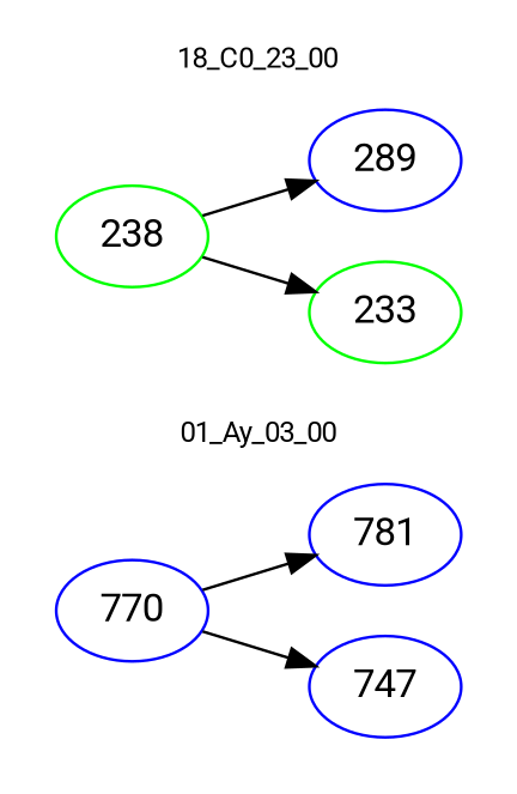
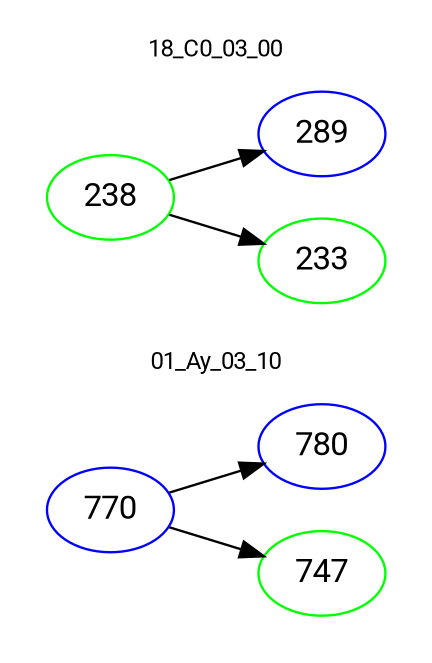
  digraph {
    fontname=Roboto
    rankdir=LR
    node [color=blue fontname=Roboto]
    edge [color=black fontname=Roboto]
    n1 [label=770]
-   n2 [label=747]
-   n3 [label=781]
+   n2 [color=green label=747]
+   n3 [label=780]
    n4 [color=green label=238]
    n5 [color=green label=233]
    n6 [label=289]
    subgraph cluster_1 {
      color=white
      fontsize=10
-     label="01_Ay_03_00"
+     label="01_Ay_03_10"
      n1
      n2
      n3
    }
    subgraph cluster_2 {
      color=white
      fontsize=10
-     label="18_C0_23_00"
+     label="18_C0_03_00"
      n4
      n5
      n6
    }
    n1 -> n2
    n1 -> n3
    n4 -> n5
    n4 -> n6
  }
